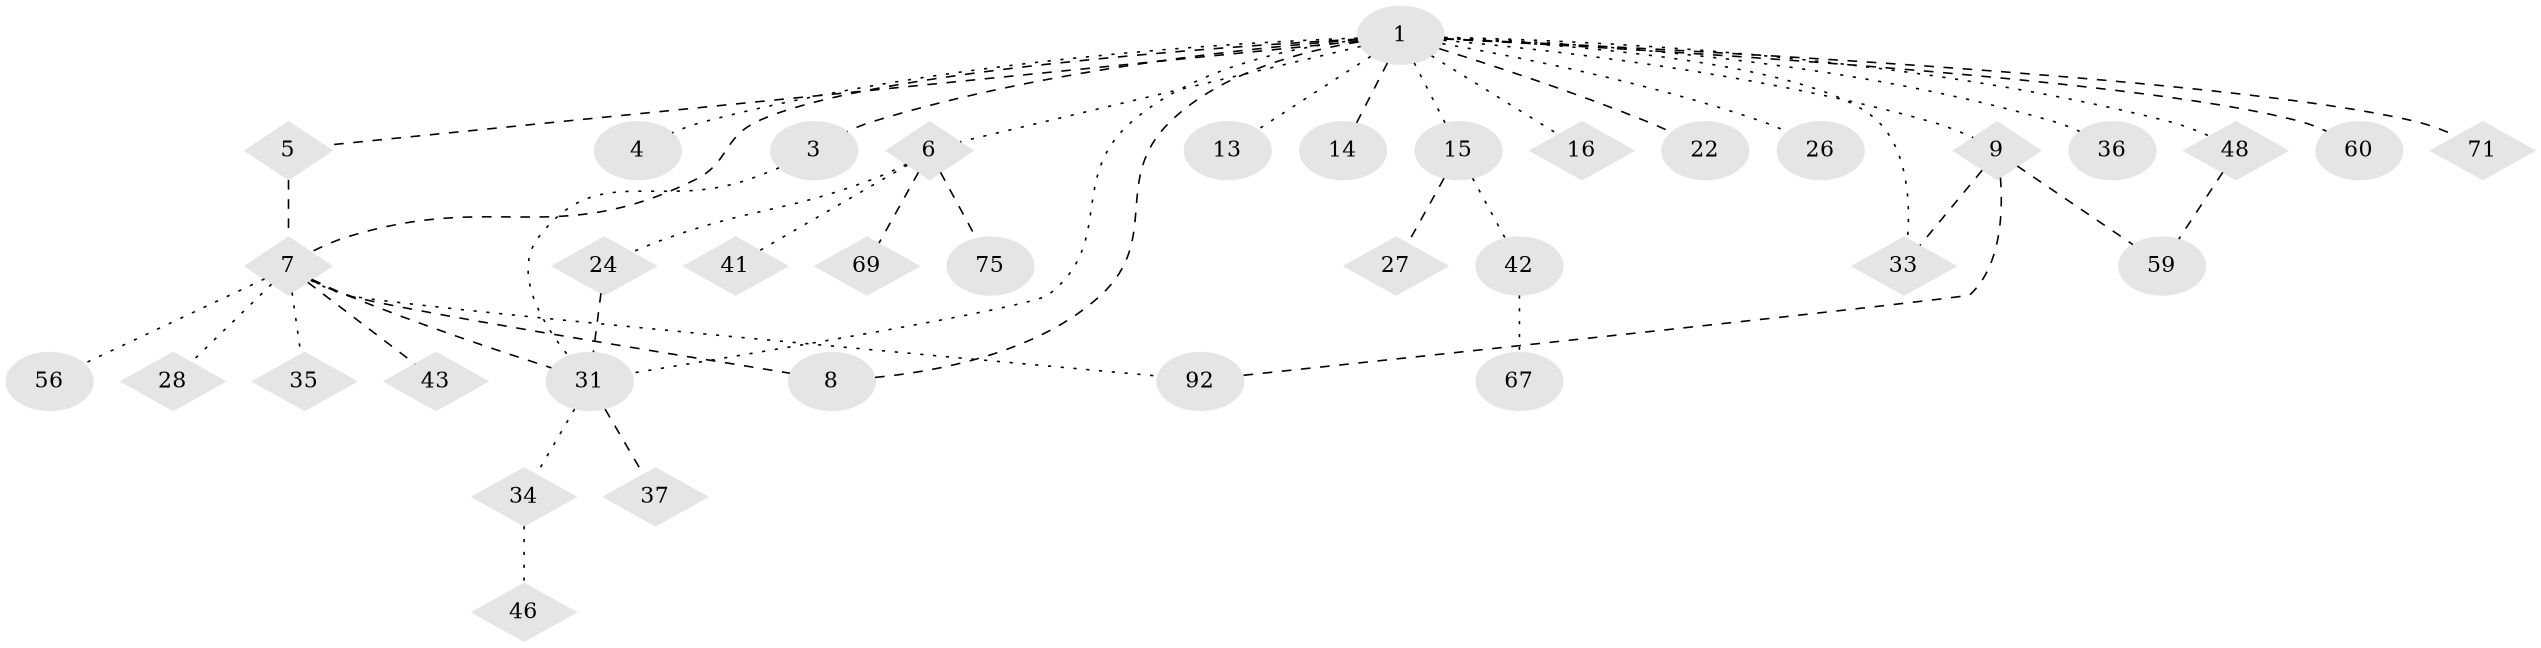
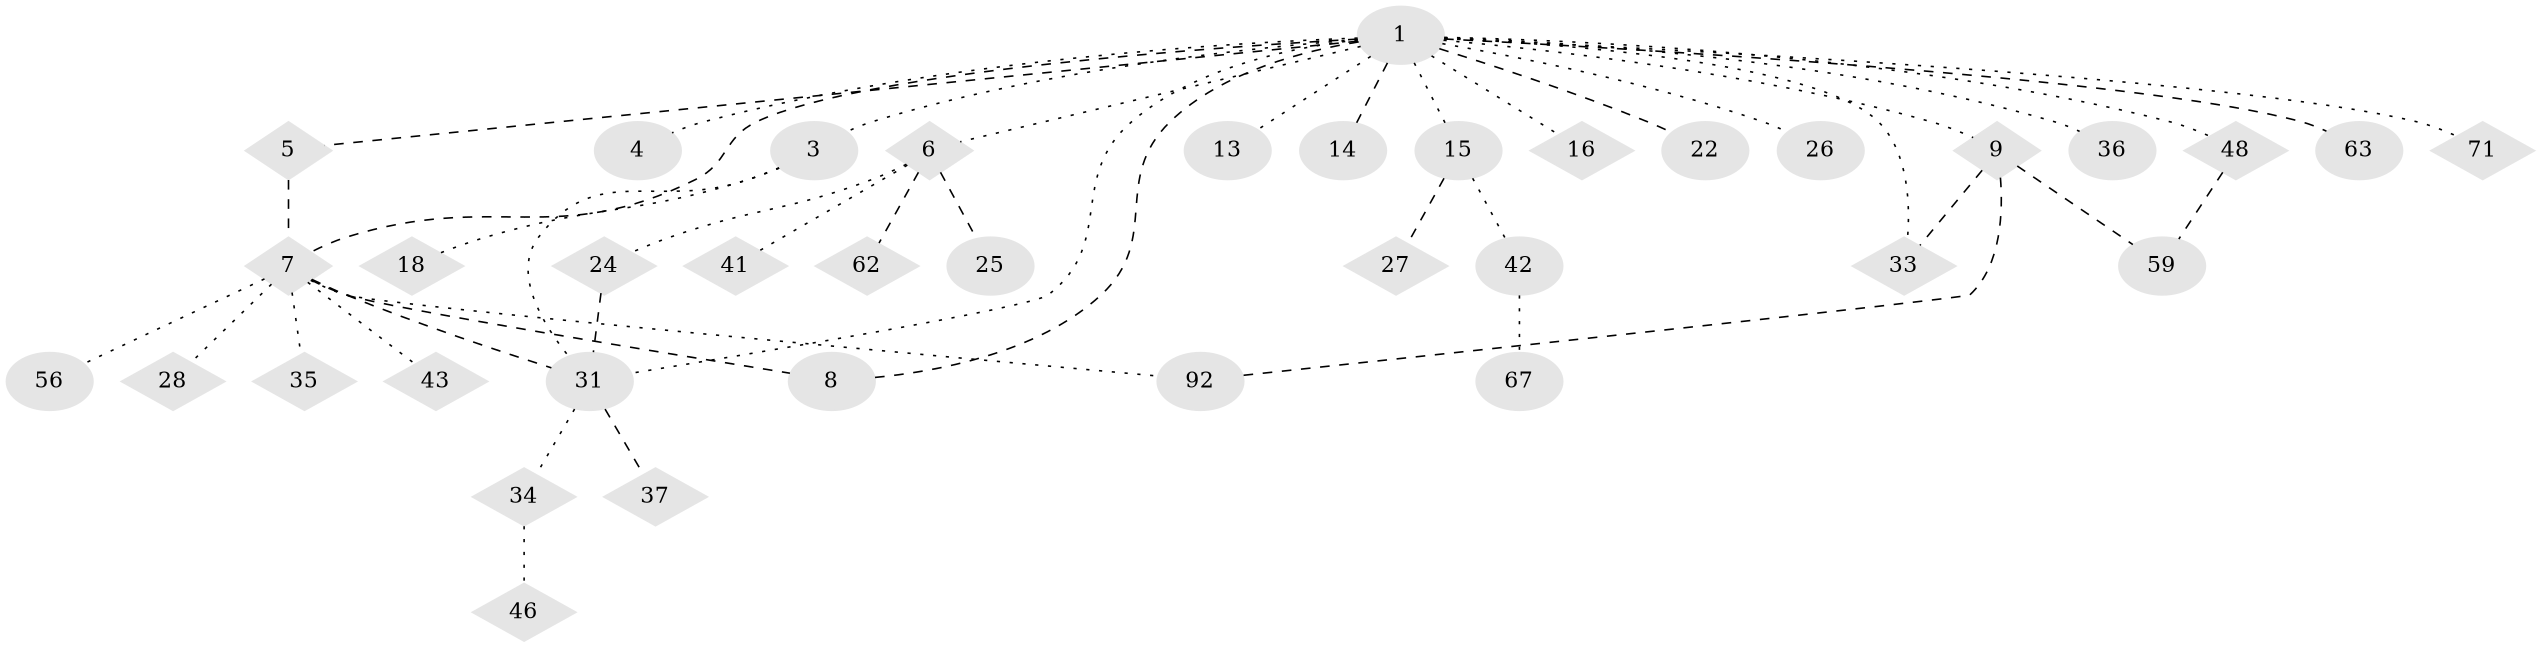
  graph {
    node [color=gray90 shape=diamond style=filled]
    edge [style=dotted]
    1 [shape=ellipse super="+2+74"]
    3 [shape=ellipse super="+10"]
    4 [shape=ellipse super="+68"]
    5 [super="+57"]
    6
    7 [super="+53+12+17+30+21+20"]
    8 [shape=ellipse super="+29"]
    9
    13 [shape=ellipse]
    14 [shape=ellipse]
    15 [shape=ellipse super="+19"]
    16
    22 [shape=ellipse]
    26 [shape=ellipse]
    31 [shape=ellipse super="+39+40+73"]
    33 [super="+44+55"]
    36 [shape=ellipse]
    48
-   60 [shape=ellipse]
+   60 [shape=ellipse label=63]
    71
+   18 [super="+38"]
    24 [super="+69"]
-   25 [shape=ellipse label=75]
+   25 [shape=ellipse]
    41 [super="+58"]
-   62 [label=69]
+   62
    28
    n27 [label=92 shape=ellipse super="+47"]
    35
    43 [super="+51"]
    56 [shape=ellipse]
    59 [shape=ellipse]
    27 [super="+76"]
    42 [shape=ellipse]
    34
    37 [super="+63"]
    67 [shape=ellipse]
    46
-   1 -- 3 [style=dashed weight=2]
+   1 -- 3 [weight=2]
    1 -- 4
    1 -- 5 [style=dashed]
    1 -- 6
    1 -- 7 [style=dashed]
    1 -- 8 [style=dashed]
    1 -- 9
    1 -- 13
    1 -- 14 [style=dashed]
    1 -- 15
    1 -- 16
    1 -- 22 [style=dashed]
    1 -- 26
    1 -- 31
    1 -- 33
    1 -- 36
    1 -- 48
    1 -- 60 [style=dashed]
-   1 -- 71 [style=dashed]
+   1 -- 71
    3 -- 31
+   3 -- 18
    5 -- 7 [style=dashed weight=2]
    6 -- 24
    6 -- 25 [style=dashed]
    6 -- 41
    6 -- 62 [style=dashed]
    7 -- 8 [style=dashed]
    7 -- 31 [style=dashed]
    7 -- 28
    7 -- n27
    7 -- 35
-   7 -- 43 [style=dashed]
+   7 -- 43
    7 -- 56
    9 -- 33 [style=dashed]
    9 -- n27 [style=dashed]
    9 -- 59 [style=dashed]
    15 -- 27 [style=dashed]
    15 -- 42
    31 -- 34
    31 -- 37 [style=dashed]
    48 -- 59 [style=dashed]
    24 -- 31 [style=dashed]
    42 -- 67
    34 -- 46
  }
